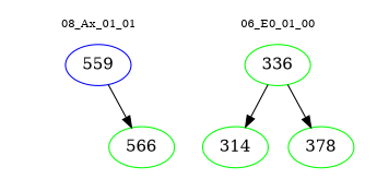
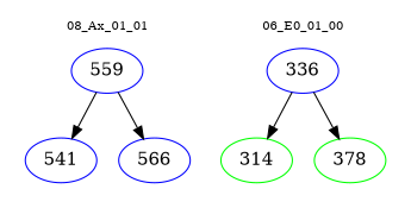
  digraph {
    node [color=blue]
    edge [color=black]
    n1 [label=559]
-   n3 [color=green label=566]
-   n4 [color=green label=336]
+   n2 [label=541]
+   n3 [label=566]
+   n4 [label=336]
    n5 [color=green label=314]
    n6 [color=green label=378]
    subgraph cluster_1 {
      color=white
      fontsize=10
      label="08_Ax_01_01"
      n1
+     n2
      n3
    }
    subgraph cluster_2 {
      color=white
      fontsize=10
      label="06_E0_01_00"
      n4
      n5
      n6
    }
+   n1 -> n2
    n1 -> n3
    n4 -> n5
    n4 -> n6
  }
